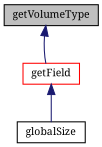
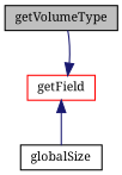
  digraph {
    fontname="Noto Serif"
    rankdir=TB
    node [color=black fontname="Noto Serif" fontsize=10 shape=record]
    edge [color=midnightblue dir=back fontname="Noto Serif" fontsize=10 labelfontname=Helvetica labelfontsize=10 style=solid]
    n1 [fillcolor=grey75 fontcolor=black height=0.2 label=getVolumeType style=filled width=0.4]
    n2 [color=red height=0.2 label=getField width=0.4]
    n3 [height=0.2 label=globalSize width=0.4]
-   n1 -> n2
+   n2 -> n1
    n2 -> n3
  }
